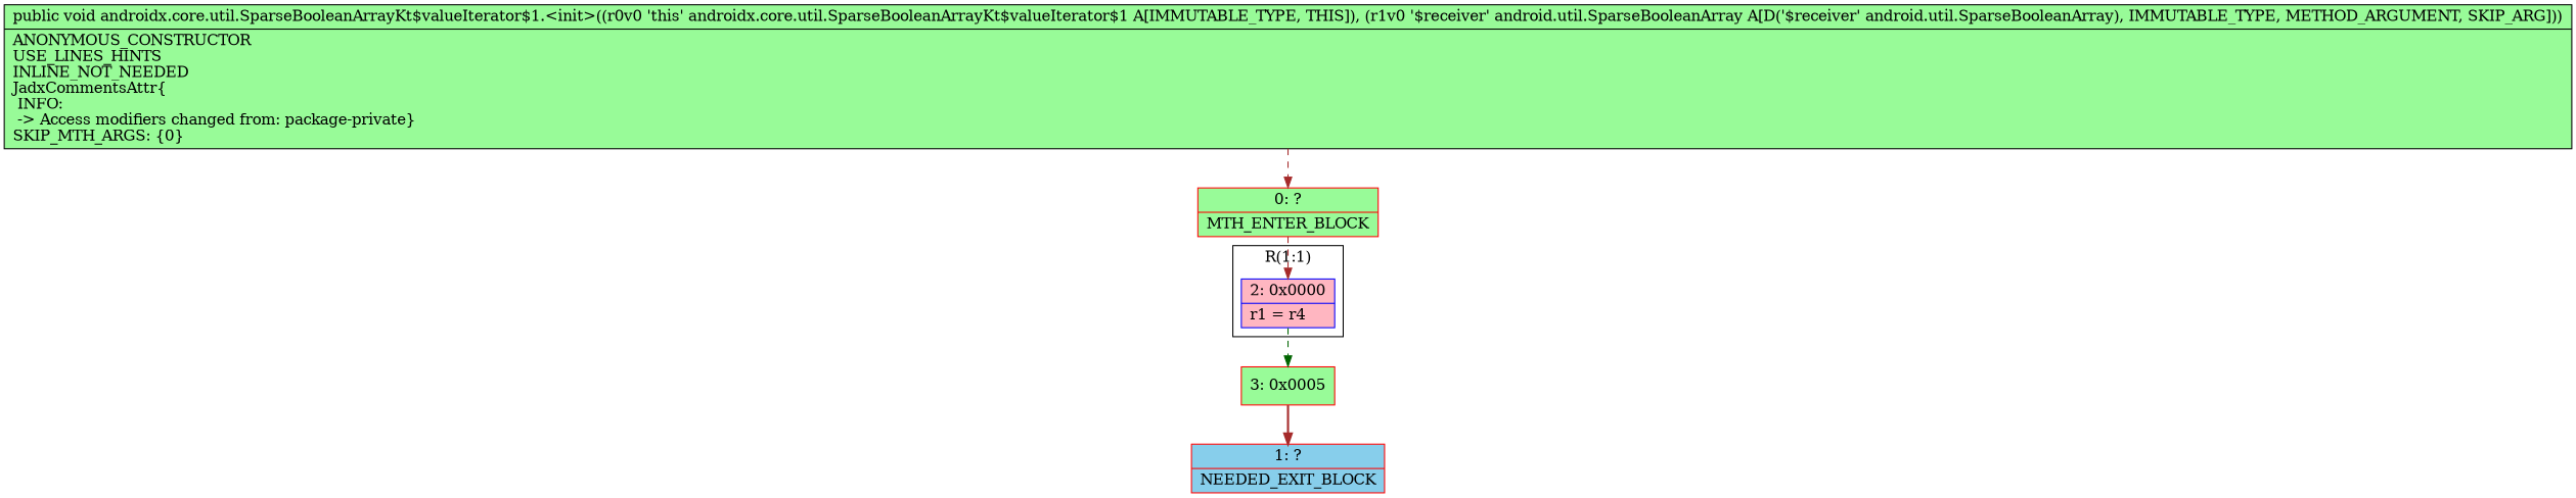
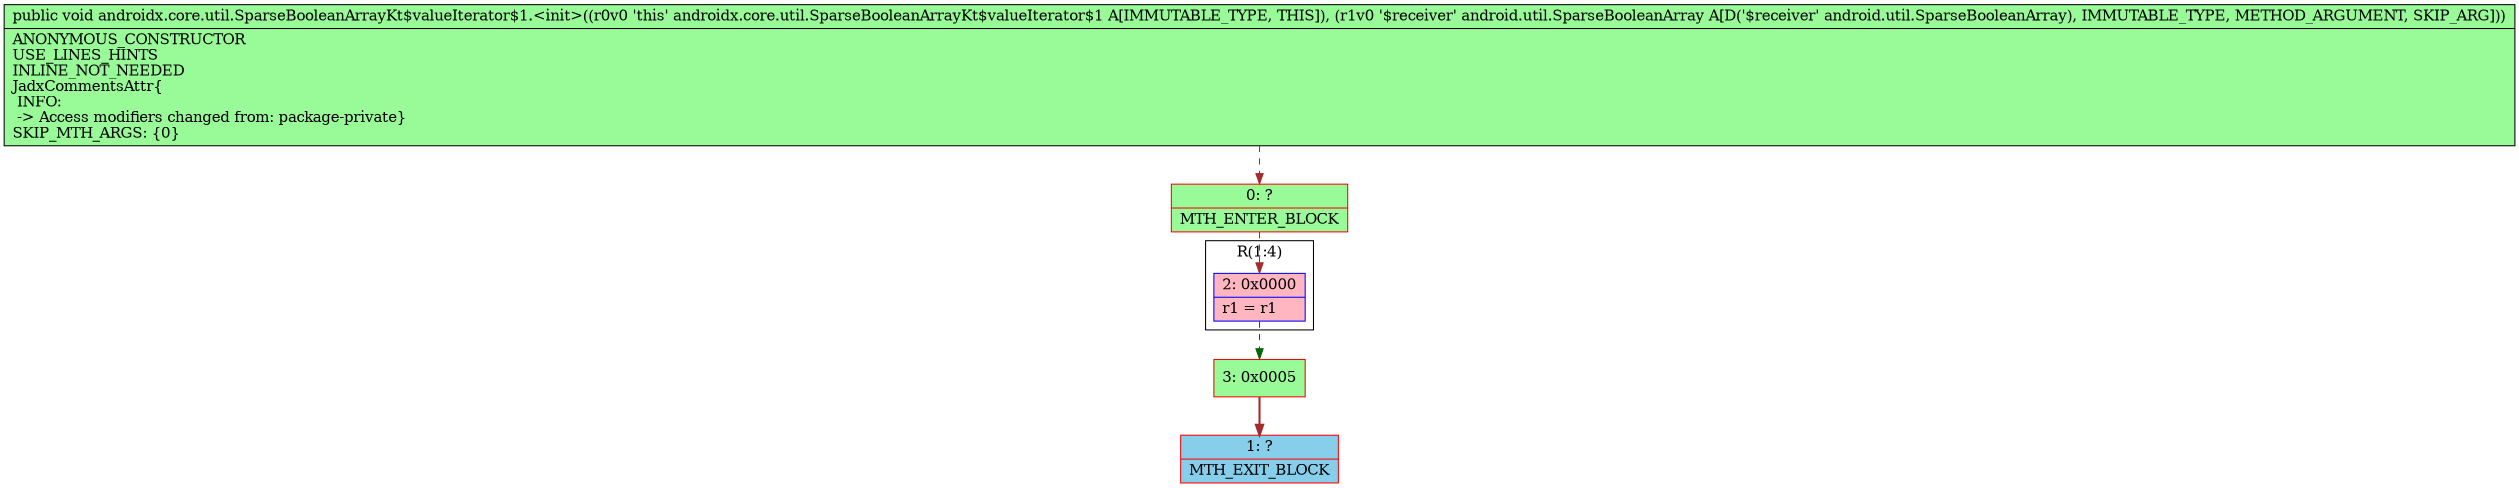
  digraph {
    node [color=red fillcolor=palegreen shape=record style=filled]
    edge [color=brown style=dashed]
-   n1 [color=blue fillcolor=lightpink label="{2\:\ 0x0000|r1 = r4\l}"]
+   n1 [color=blue fillcolor=lightpink label="{2\:\ 0x0000|r1 = r1\l}"]
    n2 [label="{3\:\ 0x0005}"]
-   n3 [fillcolor=skyblue label="{1\:\ ?|NEEDED_EXIT_BLOCK\l}"]
+   n3 [fillcolor=skyblue label="{1\:\ ?|MTH_EXIT_BLOCK\l}"]
    n4 [label="{0\:\ ?|MTH_ENTER_BLOCK\l}"]
    n5 [label="{public void androidx.core.util.SparseBooleanArrayKt$valueIterator$1.\<init\>((r0v0 'this' androidx.core.util.SparseBooleanArrayKt$valueIterator$1 A[IMMUTABLE_TYPE, THIS]), (r1v0 '$receiver' android.util.SparseBooleanArray A[D('$receiver' android.util.SparseBooleanArray), IMMUTABLE_TYPE, METHOD_ARGUMENT, SKIP_ARG]))  | ANONYMOUS_CONSTRUCTOR\lUSE_LINES_HINTS\lINLINE_NOT_NEEDED\lJadxCommentsAttr\{\l INFO: \l \-\> Access modifiers changed from: package\-private\}\lSKIP_MTH_ARGS: \{0\}\l}" color=""]
    subgraph cluster_1 {
-     label="R(1:1)"
+     label="R(1:4)"
      n1
    }
    n1 -> n2 [color=darkgreen]
    n2 -> n3 [style=bold]
    n4 -> n1
    n5 -> n4
  }
